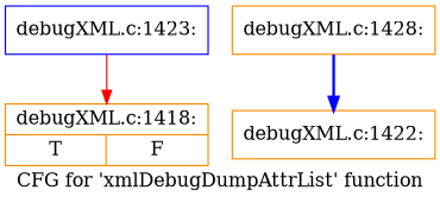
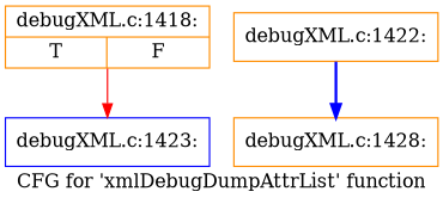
  digraph {
    label="CFG for 'xmlDebugDumpAttrList' function"
    node [color=darkorange shape=record]
    n1 [label="{debugXML.c:1418:|{<s0>T|<s1>F}}"]
    n2 [color=blue label="{debugXML.c:1423:}"]
    n3 [label="{debugXML.c:1422:}"]
    n4 [label="{debugXML.c:1428:}"]
-   n2 -> n1 [color=red style=solid]
-   n4 -> n3 [color=blue style=bold]
+   n1 -> n2 [color=red style=solid]
+   n3 -> n4 [color=blue style=bold]
  }
